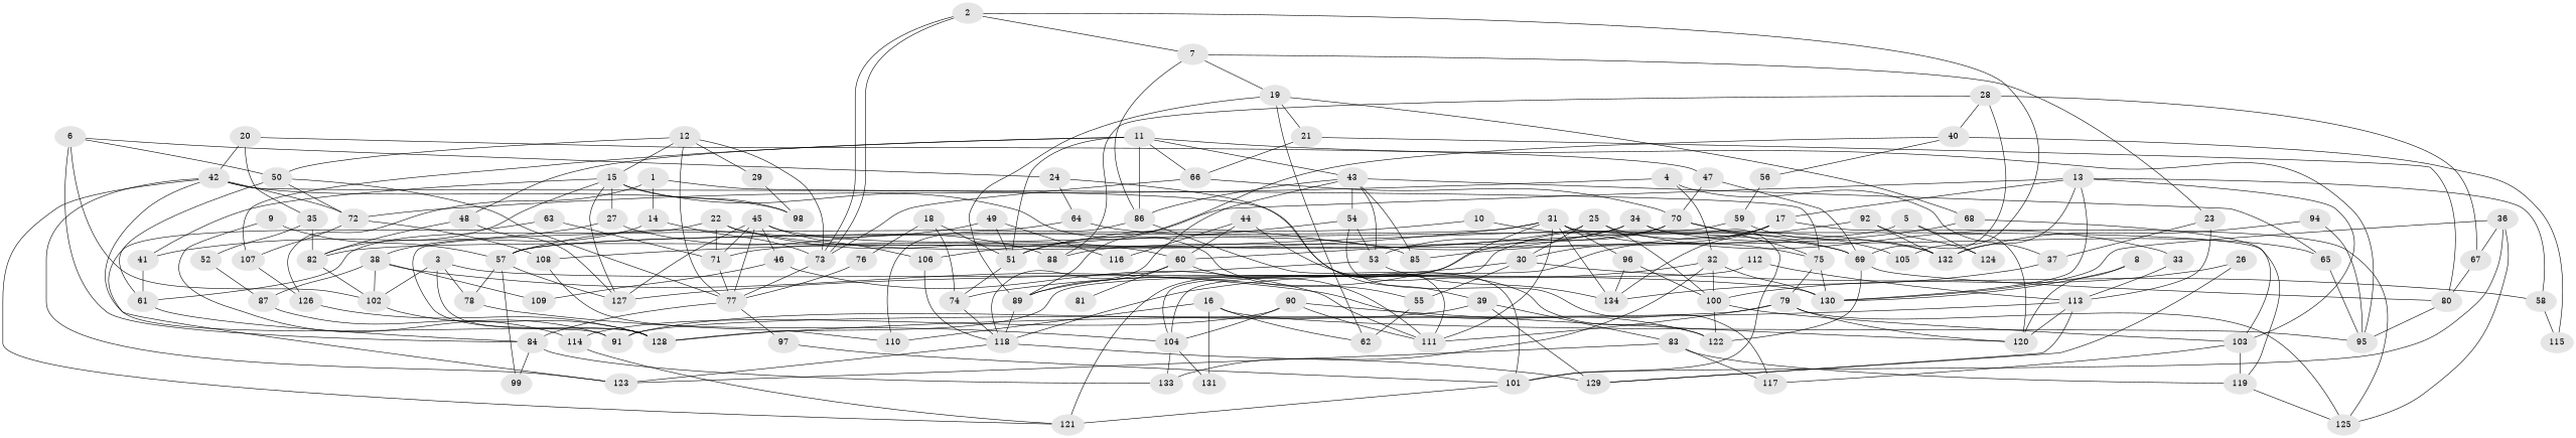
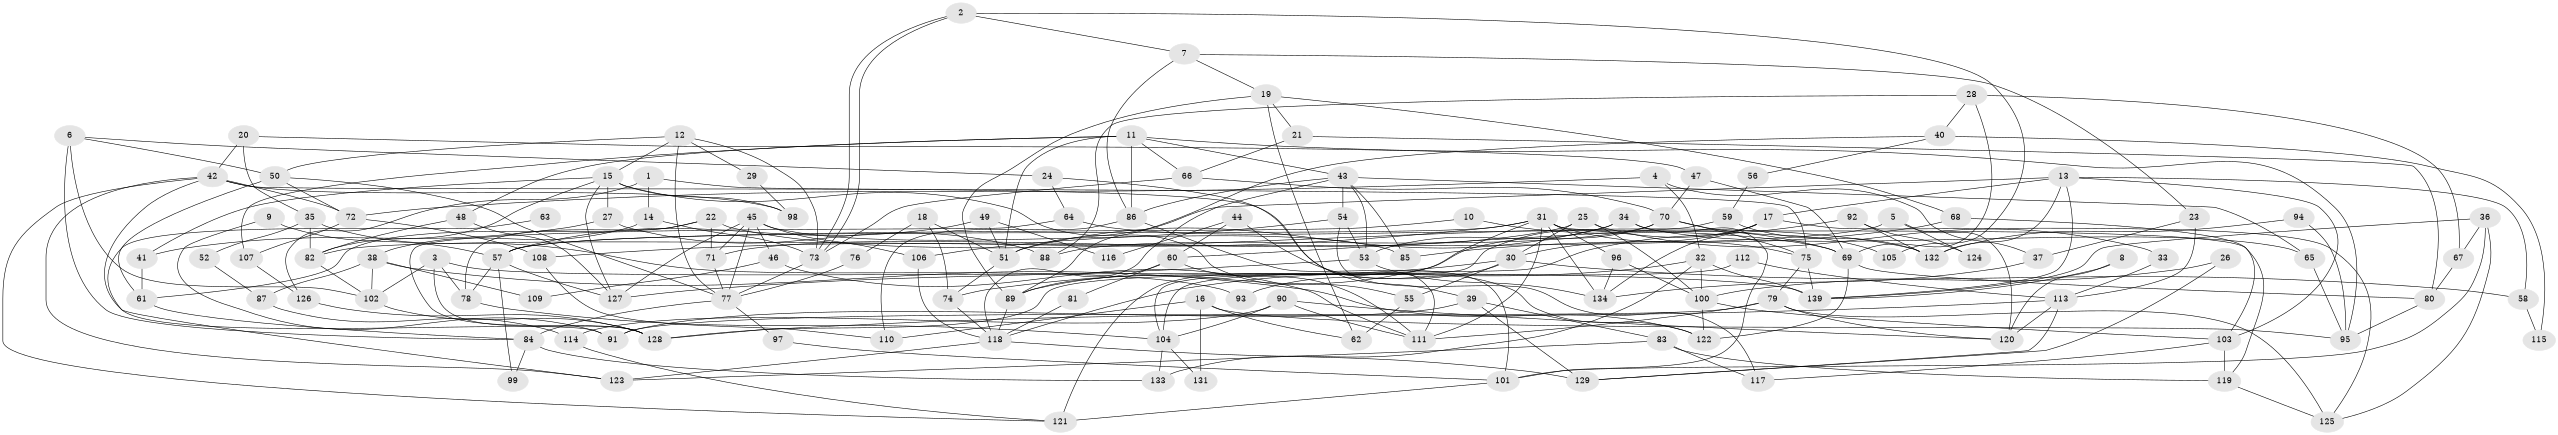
  graph {
    node [color=gray90 style=filled]
    1
    14
    39
    126
    73
    38
    91
    129
    83
    128
    2
    7
    105
    19
    23
    86
    77
    84
    133
    99
    3
    78
    102
-   130
+   130 [label=139]
    104
    4
    32
    37
    72
    100
    118
    134
    107
    108
    5
    82
    120
    124
    6
    24
    50
    64
    111
    61
    62
    21
    68
    89
    113
    110
    101
    8
    9
    57
    127
    10
    69
    80
    122
    11
    43
    48
    51
    66
    95
    53
    65
    54
    85
    74
    70
    12
    15
    29
    27
    41
    55
    98
    97
    13
    17
    58
    103
    132
    30
    125
    115
    119
    117
    87
    109
    88
    16
    131
+   93
    18
    76
    20
    35
    42
    47
    52
    75
    121
    123
    22
    60
    71
    81
    25
    33
    26
    28
    40
    67
    56
    31
    96
    79
    34
    36
    114
    59
    106
    44
    116
    45
    46
    49
    63
    90
    92
    94
    112
    1 -- 14
    1 -- 39
    1 -- 126
    14 -- 73
    14 -- 38
    39 -- 91
    39 -- 129
    39 -- 83
    126 -- 128
    73 -- 77
    38 -- 102
    38 -- 122
    38 -- 87
    38 -- 109
    83 -- 119
    83 -- 117
    83 -- 123
    2 -- 73
    2 -- 73
    2 -- 7
    2 -- 105
    7 -- 19
    7 -- 23
    7 -- 86
    19 -- 62
    19 -- 21
    19 -- 68
    19 -- 89
    23 -- 37
    23 -- 113
    86 -- 110
    86 -- 101
    77 -- 84
    77 -- 97
    84 -- 133
    84 -- 99
    3 -- 128
    3 -- 78
    3 -- 102
    3 -- 130
    78 -- 104
    102 -- 128
    104 -- 133
    104 -- 131
    4 -- 32
    4 -- 37
    4 -- 72
    32 -- 133
    32 -- 130
    32 -- 100
    32 -- 118
    37 -- 134
    72 -- 107
    72 -- 108
    100 -- 122
    100 -- 103
    118 -- 129
    118 -- 123
    107 -- 126
    108 -- 110
    5 -- 82
    5 -- 120
    5 -- 124
    82 -- 102
    6 -- 84
    6 -- 102
    6 -- 24
    6 -- 50
    24 -- 64
    24 -- 111
    50 -- 77
    50 -- 72
    50 -- 61
    64 -- 128
    64 -- 69
    61 -- 84
    21 -- 80
    21 -- 66
    68 -- 85
    68 -- 103
    89 -- 118
    113 -- 129
    113 -- 128
    113 -- 120
    101 -- 121
    8 -- 130
    8 -- 120
    9 -- 91
    9 -- 57
    57 -- 99
    57 -- 78
    57 -- 127
    10 -- 57
    10 -- 69
    69 -- 80
    69 -- 122
    80 -- 95
    11 -- 86
    11 -- 107
    11 -- 43
    11 -- 48
    11 -- 51
    11 -- 66
    11 -- 95
    43 -- 86
    43 -- 118
    43 -- 53
    43 -- 65
    43 -- 54
    43 -- 85
    48 -- 82
    48 -- 127
    51 -- 74
    66 -- 73
    66 -- 70
    53 -- 134
    53 -- 127
    65 -- 95
    54 -- 53
    54 -- 117
    54 -- 106
    74 -- 118
    70 -- 105
    70 -- 89
    70 -- 88
    70 -- 75
    12 -- 73
    12 -- 77
    12 -- 50
    12 -- 15
    12 -- 29
    15 -- 82
    15 -- 127
    15 -- 27
    15 -- 41
    15 -- 55
    15 -- 98
    29 -- 98
    27 -- 41
    27 -- 88
    41 -- 61
    55 -- 62
    97 -- 101
    13 -- 130
    13 -- 51
    13 -- 17
    13 -- 58
    13 -- 103
    13 -- 132
    17 -- 104
    17 -- 134
    17 -- 30
    17 -- 125
    58 -- 115
    103 -- 119
    103 -- 117
    30 -- 74
    30 -- 55
    30 -- 58
+   30 -- 93
    119 -- 125
    87 -- 114
    16 -- 62
    16 -- 110
    16 -- 95
    16 -- 131
    18 -- 51
    18 -- 74
    18 -- 76
    76 -- 77
    20 -- 35
    20 -- 42
    20 -- 47
    35 -- 82
+   35 -- 93
    35 -- 52
    42 -- 91
    42 -- 72
    42 -- 98
    42 -- 75
    42 -- 121
    42 -- 123
    47 -- 69
    47 -- 70
    52 -- 87
    75 -- 130
    75 -- 79
    22 -- 61
    22 -- 132
-   22 -- 60
+   22 -- 78
    22 -- 71
    60 -- 111
    60 -- 89
    60 -- 81
    71 -- 77
+   81 -- 118
    25 -- 100
    25 -- 30
    25 -- 71
    25 -- 33
    33 -- 113
    26 -- 129
    26 -- 100
    28 -- 69
    28 -- 88
    28 -- 40
    28 -- 67
    40 -- 89
    40 -- 115
    40 -- 56
    67 -- 80
    56 -- 59
    31 -- 134
    31 -- 108
    31 -- 111
    31 -- 57
    31 -- 119
    31 -- 75
    31 -- 121
    31 -- 96
    96 -- 100
    96 -- 134
    79 -- 91
    79 -- 120
    79 -- 111
    79 -- 125
    34 -- 101
    34 -- 51
    34 -- 53
    34 -- 65
    36 -- 130
    36 -- 101
    36 -- 125
    36 -- 67
    114 -- 121
    59 -- 132
    59 -- 60
    106 -- 118
    44 -- 122
    44 -- 60
    44 -- 116
    45 -- 77
    45 -- 127
    45 -- 85
    45 -- 71
    45 -- 106
    45 -- 46
    46 -- 111
    46 -- 109
    49 -- 57
    49 -- 51
    49 -- 116
    63 -- 123
-   63 -- 71
    90 -- 104
    90 -- 120
    90 -- 111
    90 -- 114
    92 -- 104
    92 -- 124
    92 -- 132
    94 -- 95
    94 -- 132
    112 -- 128
    112 -- 113
  }
